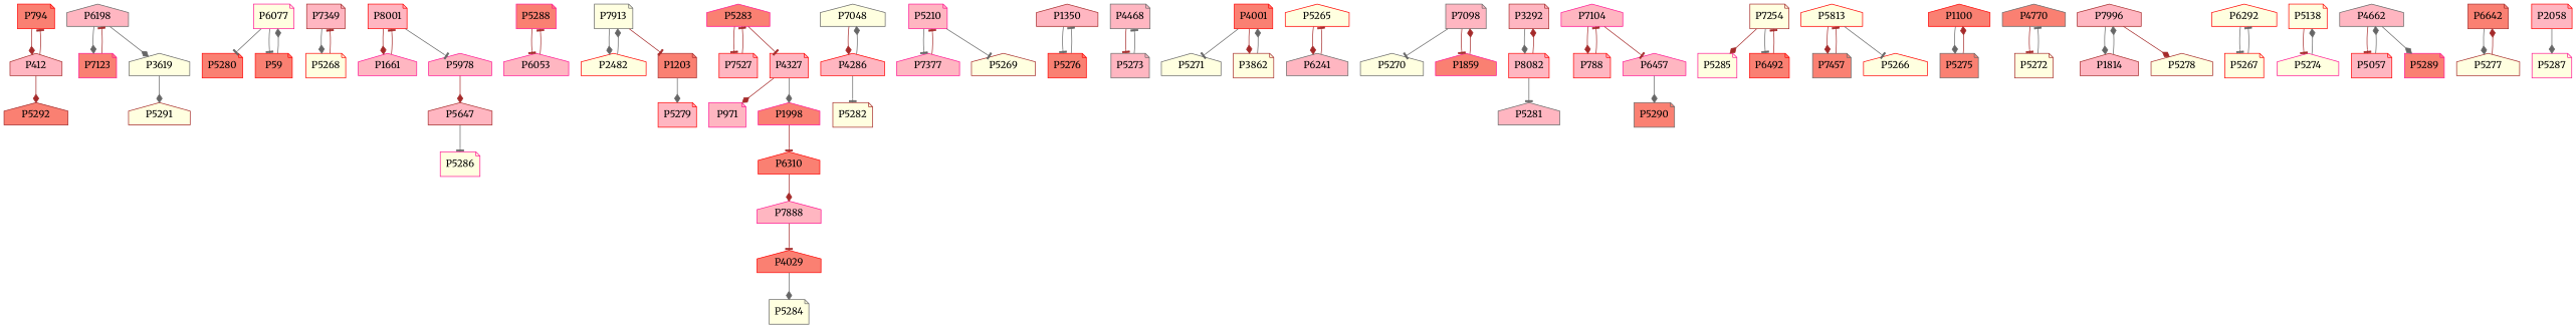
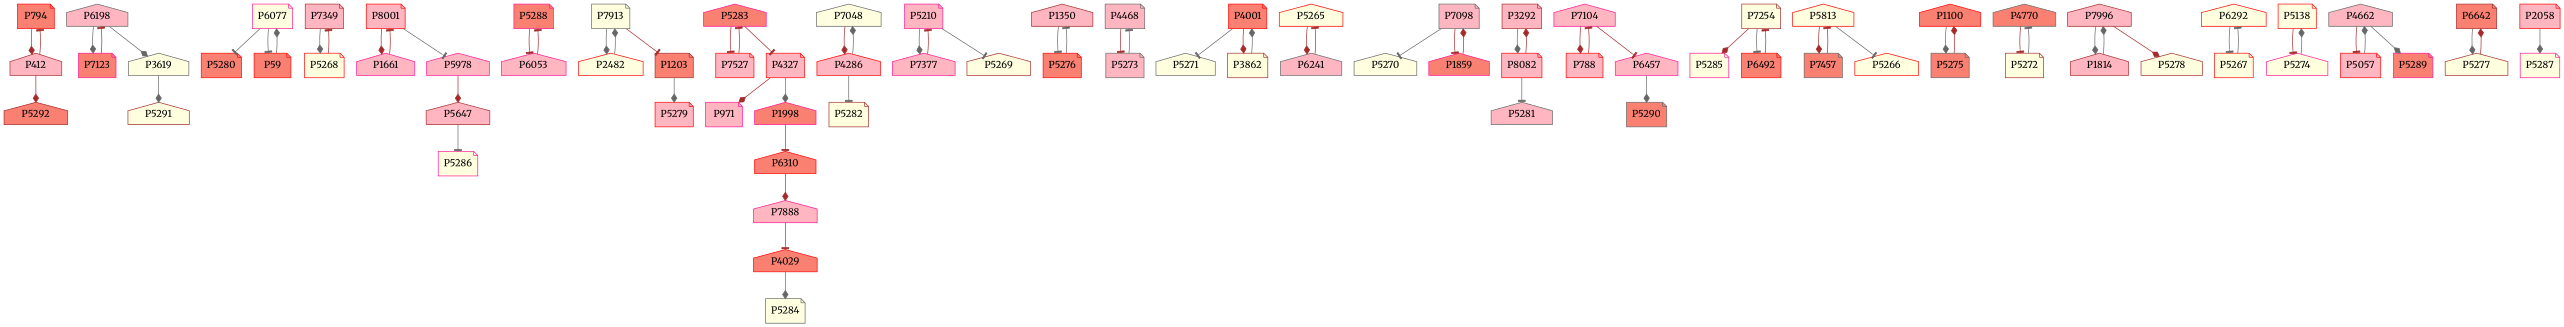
  digraph {
    fontname=Merriweather
    node [color=red fillcolor=lightpink fontname=Merriweather shape=note style=filled]
    edge [arrowhead=tee color=brown fontname=Merriweather]
    n1 [fillcolor=salmon label=P794]
    P412 [color=brown shape=house]
    P5292 [color=brown fillcolor=salmon shape=house]
    P3619 [color=gray40 fillcolor=lightyellow shape=house]
    P5291 [color=brown fillcolor=lightyellow shape=house]
    P6077 [color=deeppink fillcolor=lightyellow]
    P5280 [fillcolor=salmon]
    P59 [fillcolor=salmon]
    P7349 [color=brown]
    P5268 [fillcolor=lightyellow]
    P7123 [color=deeppink fillcolor=salmon]
    P6198 [color=gray40 shape=house]
    P5647 [color=brown shape=house]
    P5286 [color=deeppink fillcolor=lightyellow]
    P5288 [color=deeppink fillcolor=salmon]
    P6053 [color=deeppink shape=house]
    P7913 [color=gray40 fillcolor=lightyellow]
    P2482 [fillcolor=lightyellow shape=house]
    P1203 [color=brown fillcolor=salmon]
    P5279
    P5283 [color=deeppink fillcolor=salmon shape=house]
    P7527
    P4327
    P971 [color=deeppink]
    P1998 [color=deeppink fillcolor=salmon shape=house]
    P6310 [fillcolor=salmon shape=house]
    P7048 [color=gray40 fillcolor=lightyellow shape=house]
    P4286 [shape=house]
    P5282 [color=brown fillcolor=lightyellow]
    P7888 [color=deeppink shape=house]
    P5210 [color=deeppink]
    P7377 [color=deeppink shape=house]
    P5269 [color=brown fillcolor=lightyellow shape=house]
    P1350 [color=brown shape=house]
    P5276 [fillcolor=salmon]
    P4468 [color=gray40]
    P5273 [color=gray40]
    P4001 [fillcolor=salmon]
    P5271 [color=gray40 fillcolor=lightyellow shape=house]
    P3862 [color=brown fillcolor=lightyellow]
    P5265 [fillcolor=lightyellow shape=house]
    P6241 [color=gray40 shape=house]
    P4029 [fillcolor=salmon shape=house]
    P5284 [color=gray40 fillcolor=lightyellow]
    P7098 [color=gray40]
    P5270 [color=gray40 fillcolor=lightyellow shape=house]
    P1859 [color=deeppink fillcolor=salmon shape=house]
    P3292 [color=brown]
    P8082
    P5281 [color=gray40 shape=house]
    P7104 [color=deeppink shape=house]
    P788
    P6457 [color=deeppink shape=house]
    P5290 [color=gray40 fillcolor=salmon]
    P7254 [color=brown fillcolor=lightyellow]
    P5285 [color=deeppink fillcolor=lightyellow]
    P6492 [fillcolor=salmon]
    P5813 [fillcolor=lightyellow shape=house]
    P7457 [color=gray40 fillcolor=salmon]
    P5266 [fillcolor=lightyellow shape=house]
    P1100 [fillcolor=salmon shape=house]
    P5275 [color=gray40 fillcolor=salmon]
    P4770 [color=gray40 fillcolor=salmon shape=house]
    P5272 [color=brown fillcolor=lightyellow]
    P1661 [color=deeppink shape=house]
    P8001
    P5978 [color=deeppink shape=house]
    P7996 [color=brown shape=house]
    P1814 [color=brown shape=house]
    P5278 [color=brown fillcolor=lightyellow shape=house]
    P6292 [fillcolor=lightyellow shape=house]
    P5267 [fillcolor=lightyellow]
    P5138 [fillcolor=lightyellow]
    P5274 [color=deeppink fillcolor=lightyellow shape=house]
    P4662 [color=gray40 shape=house]
    P5057
    P5289 [color=deeppink fillcolor=salmon]
    P6642 [color=brown fillcolor=salmon]
    P5277 [color=brown fillcolor=lightyellow shape=house]
    P5287 [color=deeppink fillcolor=lightyellow]
    P2058
    n1 -> P412 [arrowhead=diamond]
    P412 -> n1
    P412 -> P5292 [arrowhead=diamond]
    P3619 -> P5291 [arrowhead=diamond color=gray40]
    P6077 -> P5280 [color=gray40]
    P6077 -> P59 [color=gray40]
    P59 -> P6077 [arrowhead=diamond color=gray40]
    P7349 -> P5268 [arrowhead=diamond color=gray40]
    P5268 -> P7349
    P7123 -> P6198
    P6198 -> P3619 [arrowhead=diamond color=gray40]
    P6198 -> P7123 [arrowhead=diamond color=gray40]
    P5647 -> P5286 [color=gray40]
    P5288 -> P6053
    P6053 -> P5288
    P7913 -> P2482 [arrowhead=diamond color=gray40]
    P7913 -> P1203
    P2482 -> P7913 [arrowhead=diamond color=gray40]
    P1203 -> P5279 [arrowhead=diamond color=gray40]
    P5283 -> P7527
    P5283 -> P4327
    P7527 -> P5283
    P4327 -> P971 [arrowhead=diamond]
    P4327 -> P1998 [arrowhead=diamond color=gray40]
    P1998 -> P6310
    P6310 -> P7888 [arrowhead=diamond]
    P7048 -> P4286 [arrowhead=diamond]
    P4286 -> P7048 [arrowhead=diamond color=gray40]
    P4286 -> P5282 [color=gray40]
    P7888 -> P4029
-   P5210 -> P7377 [color=gray40]
+   P5210 -> P7377 [arrowhead=diamond color=gray40]
    P5210 -> P5269 [color=gray40]
    P7377 -> P5210
    P1350 -> P5276 [color=gray40]
    P5276 -> P1350 [color=gray40]
    P4468 -> P5273
    P5273 -> P4468 [color=gray40]
    P4001 -> P5271 [color=gray40]
    P4001 -> P3862 [arrowhead=diamond]
    P3862 -> P4001 [arrowhead=diamond color=gray40]
    P5265 -> P6241 [arrowhead=diamond]
    P6241 -> P5265
    P4029 -> P5284 [arrowhead=diamond color=gray40]
    P7098 -> P5270 [color=gray40]
    P7098 -> P1859
    P1859 -> P7098 [arrowhead=diamond]
    P3292 -> P8082 [arrowhead=diamond color=gray40]
    P8082 -> P3292 [arrowhead=diamond]
    P8082 -> P5281 [color=gray40]
    P7104 -> P788 [arrowhead=diamond]
    P7104 -> P6457
    P788 -> P7104
    P6457 -> P5290 [arrowhead=diamond color=gray40]
    P7254 -> P5285 [arrowhead=diamond]
    P7254 -> P6492 [color=gray40]
    P6492 -> P7254
    P5813 -> P7457 [arrowhead=diamond]
    P5813 -> P5266 [color=gray40]
    P7457 -> P5813
    P1100 -> P5275 [arrowhead=diamond color=gray40]
    P5275 -> P1100 [arrowhead=diamond]
    P4770 -> P5272
    P5272 -> P4770 [color=gray40]
    P1661 -> P8001
    P8001 -> P1661 [arrowhead=diamond]
    P8001 -> P5978 [color=gray40]
    P5978 -> P5647 [arrowhead=diamond]
    P7996 -> P1814 [arrowhead=diamond color=gray40]
    P7996 -> P5278 [arrowhead=diamond]
    P1814 -> P7996 [arrowhead=diamond color=gray40]
    P6292 -> P5267 [color=gray40]
    P5267 -> P6292 [color=gray40]
    P5138 -> P5274
    P5274 -> P5138 [arrowhead=diamond color=gray40]
    P4662 -> P5057
    P4662 -> P5289 [arrowhead=diamond color=gray40]
    P5057 -> P4662 [arrowhead=diamond color=gray40]
    P6642 -> P5277 [arrowhead=diamond color=gray40]
    P5277 -> P6642 [arrowhead=diamond]
    P2058 -> P5287 [arrowhead=diamond color=gray40]
  }
